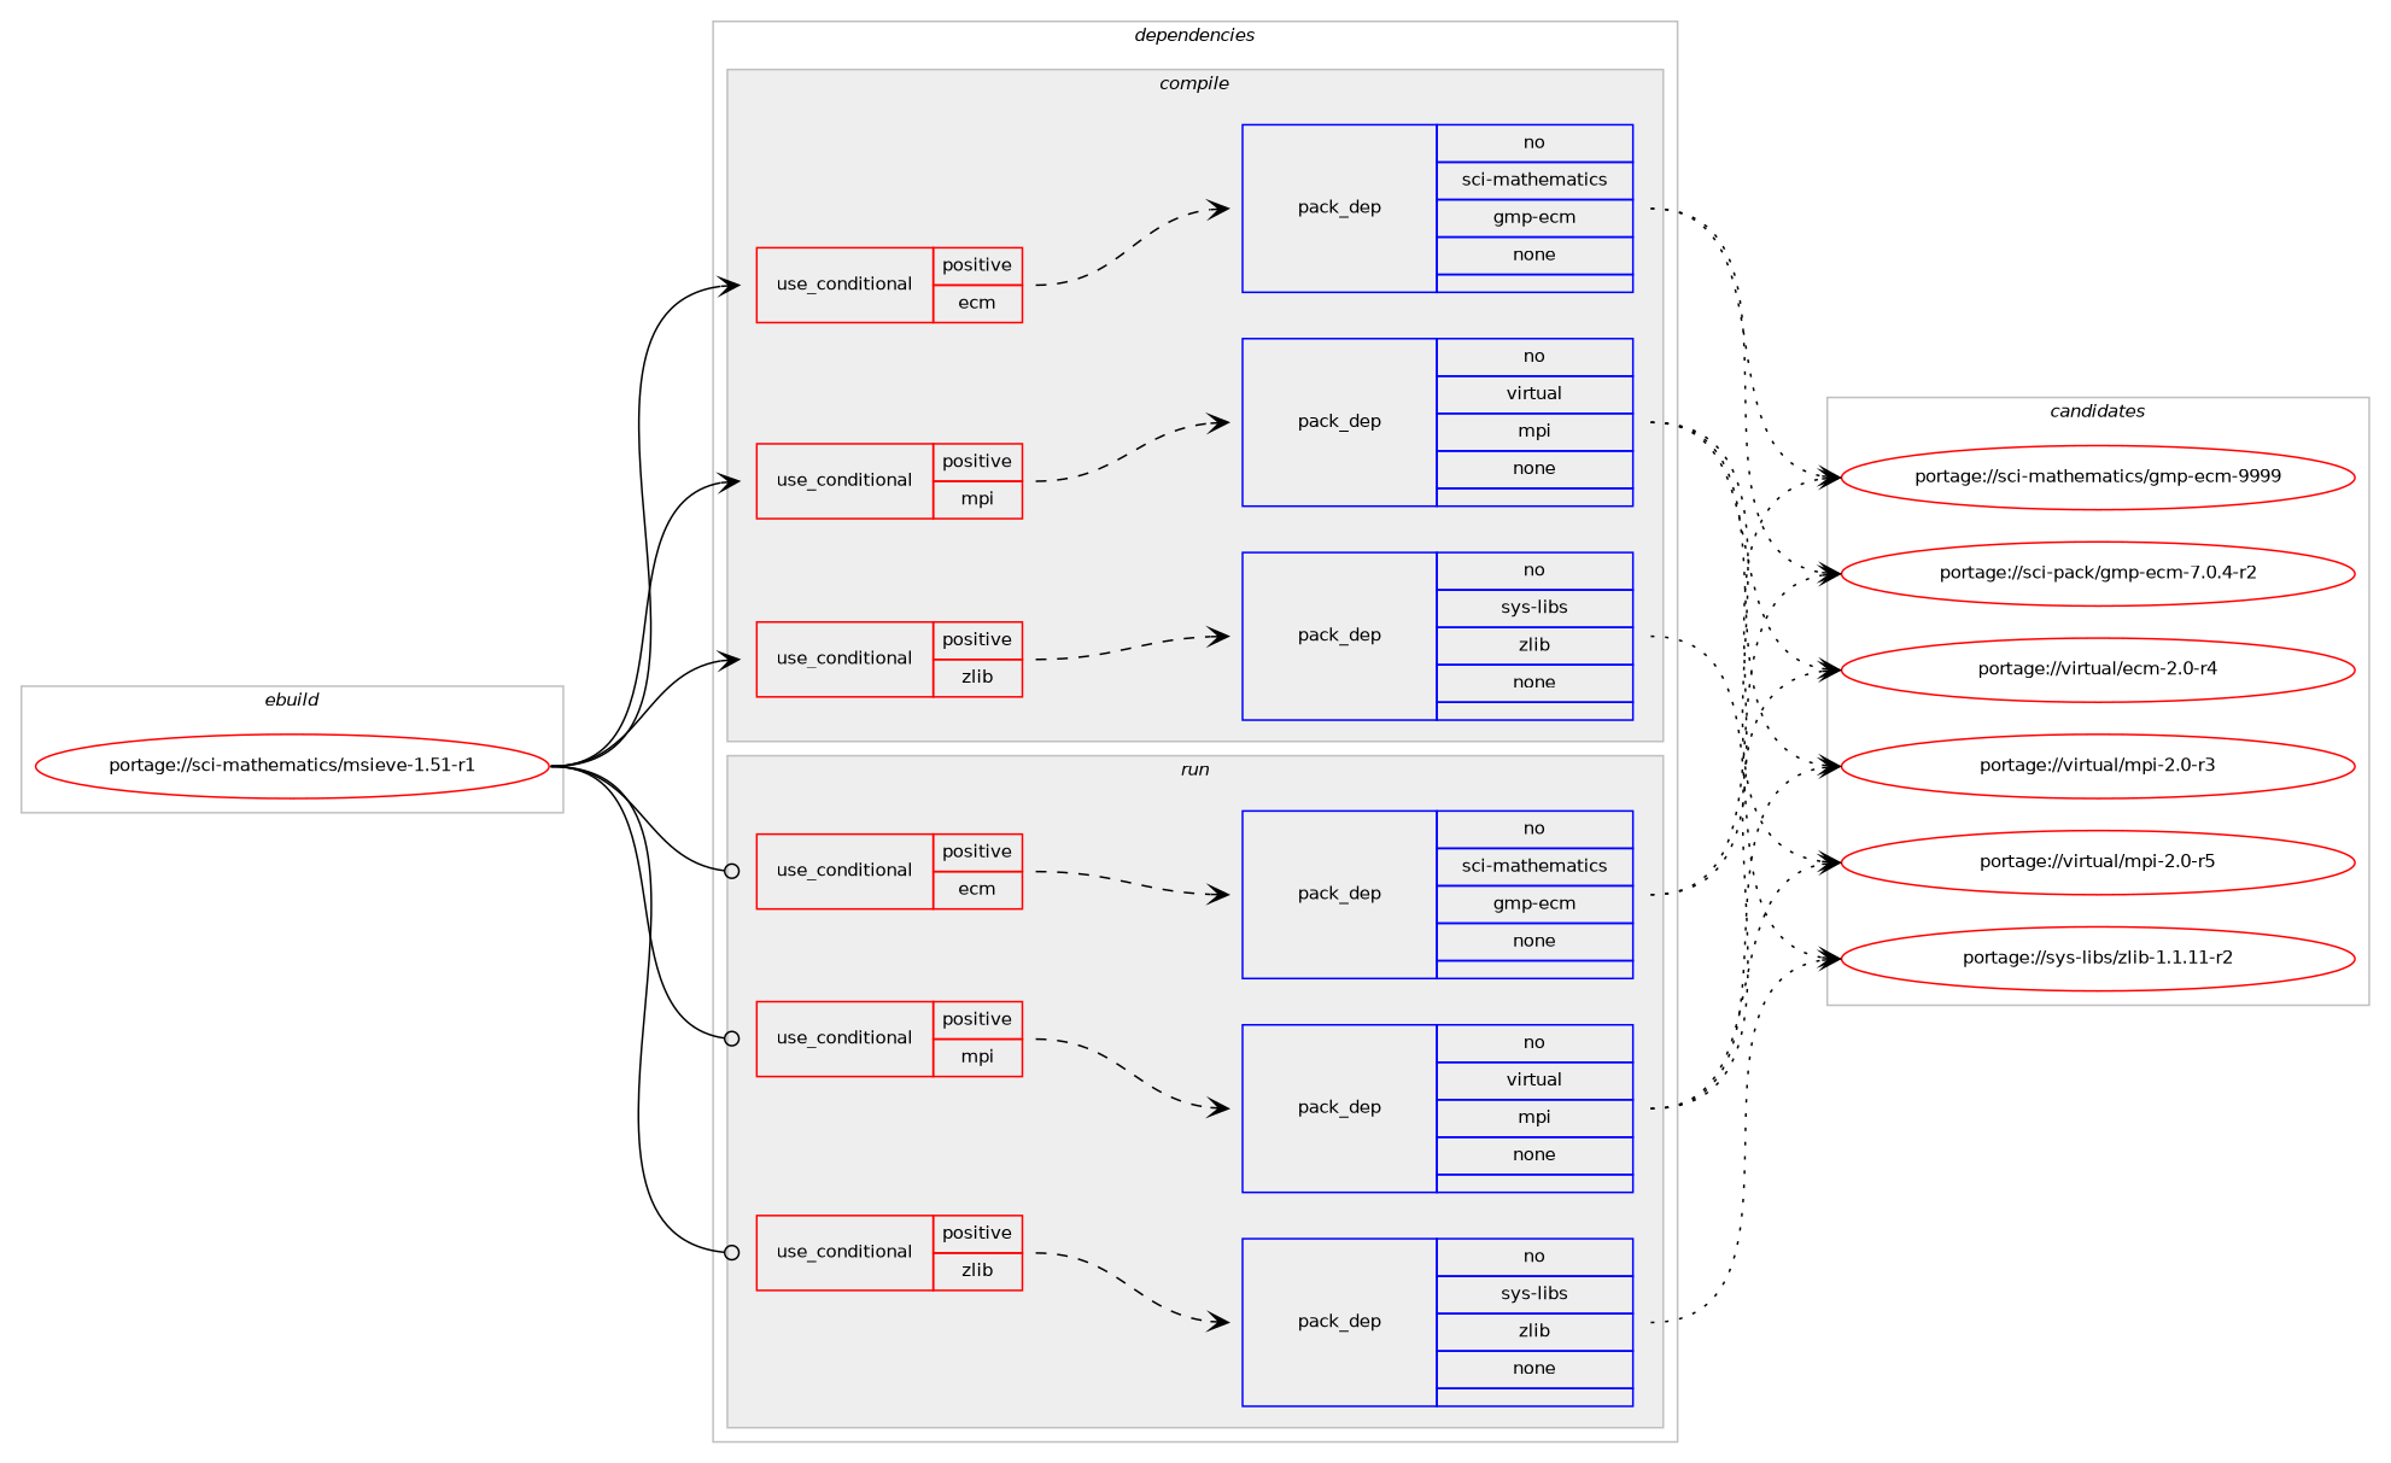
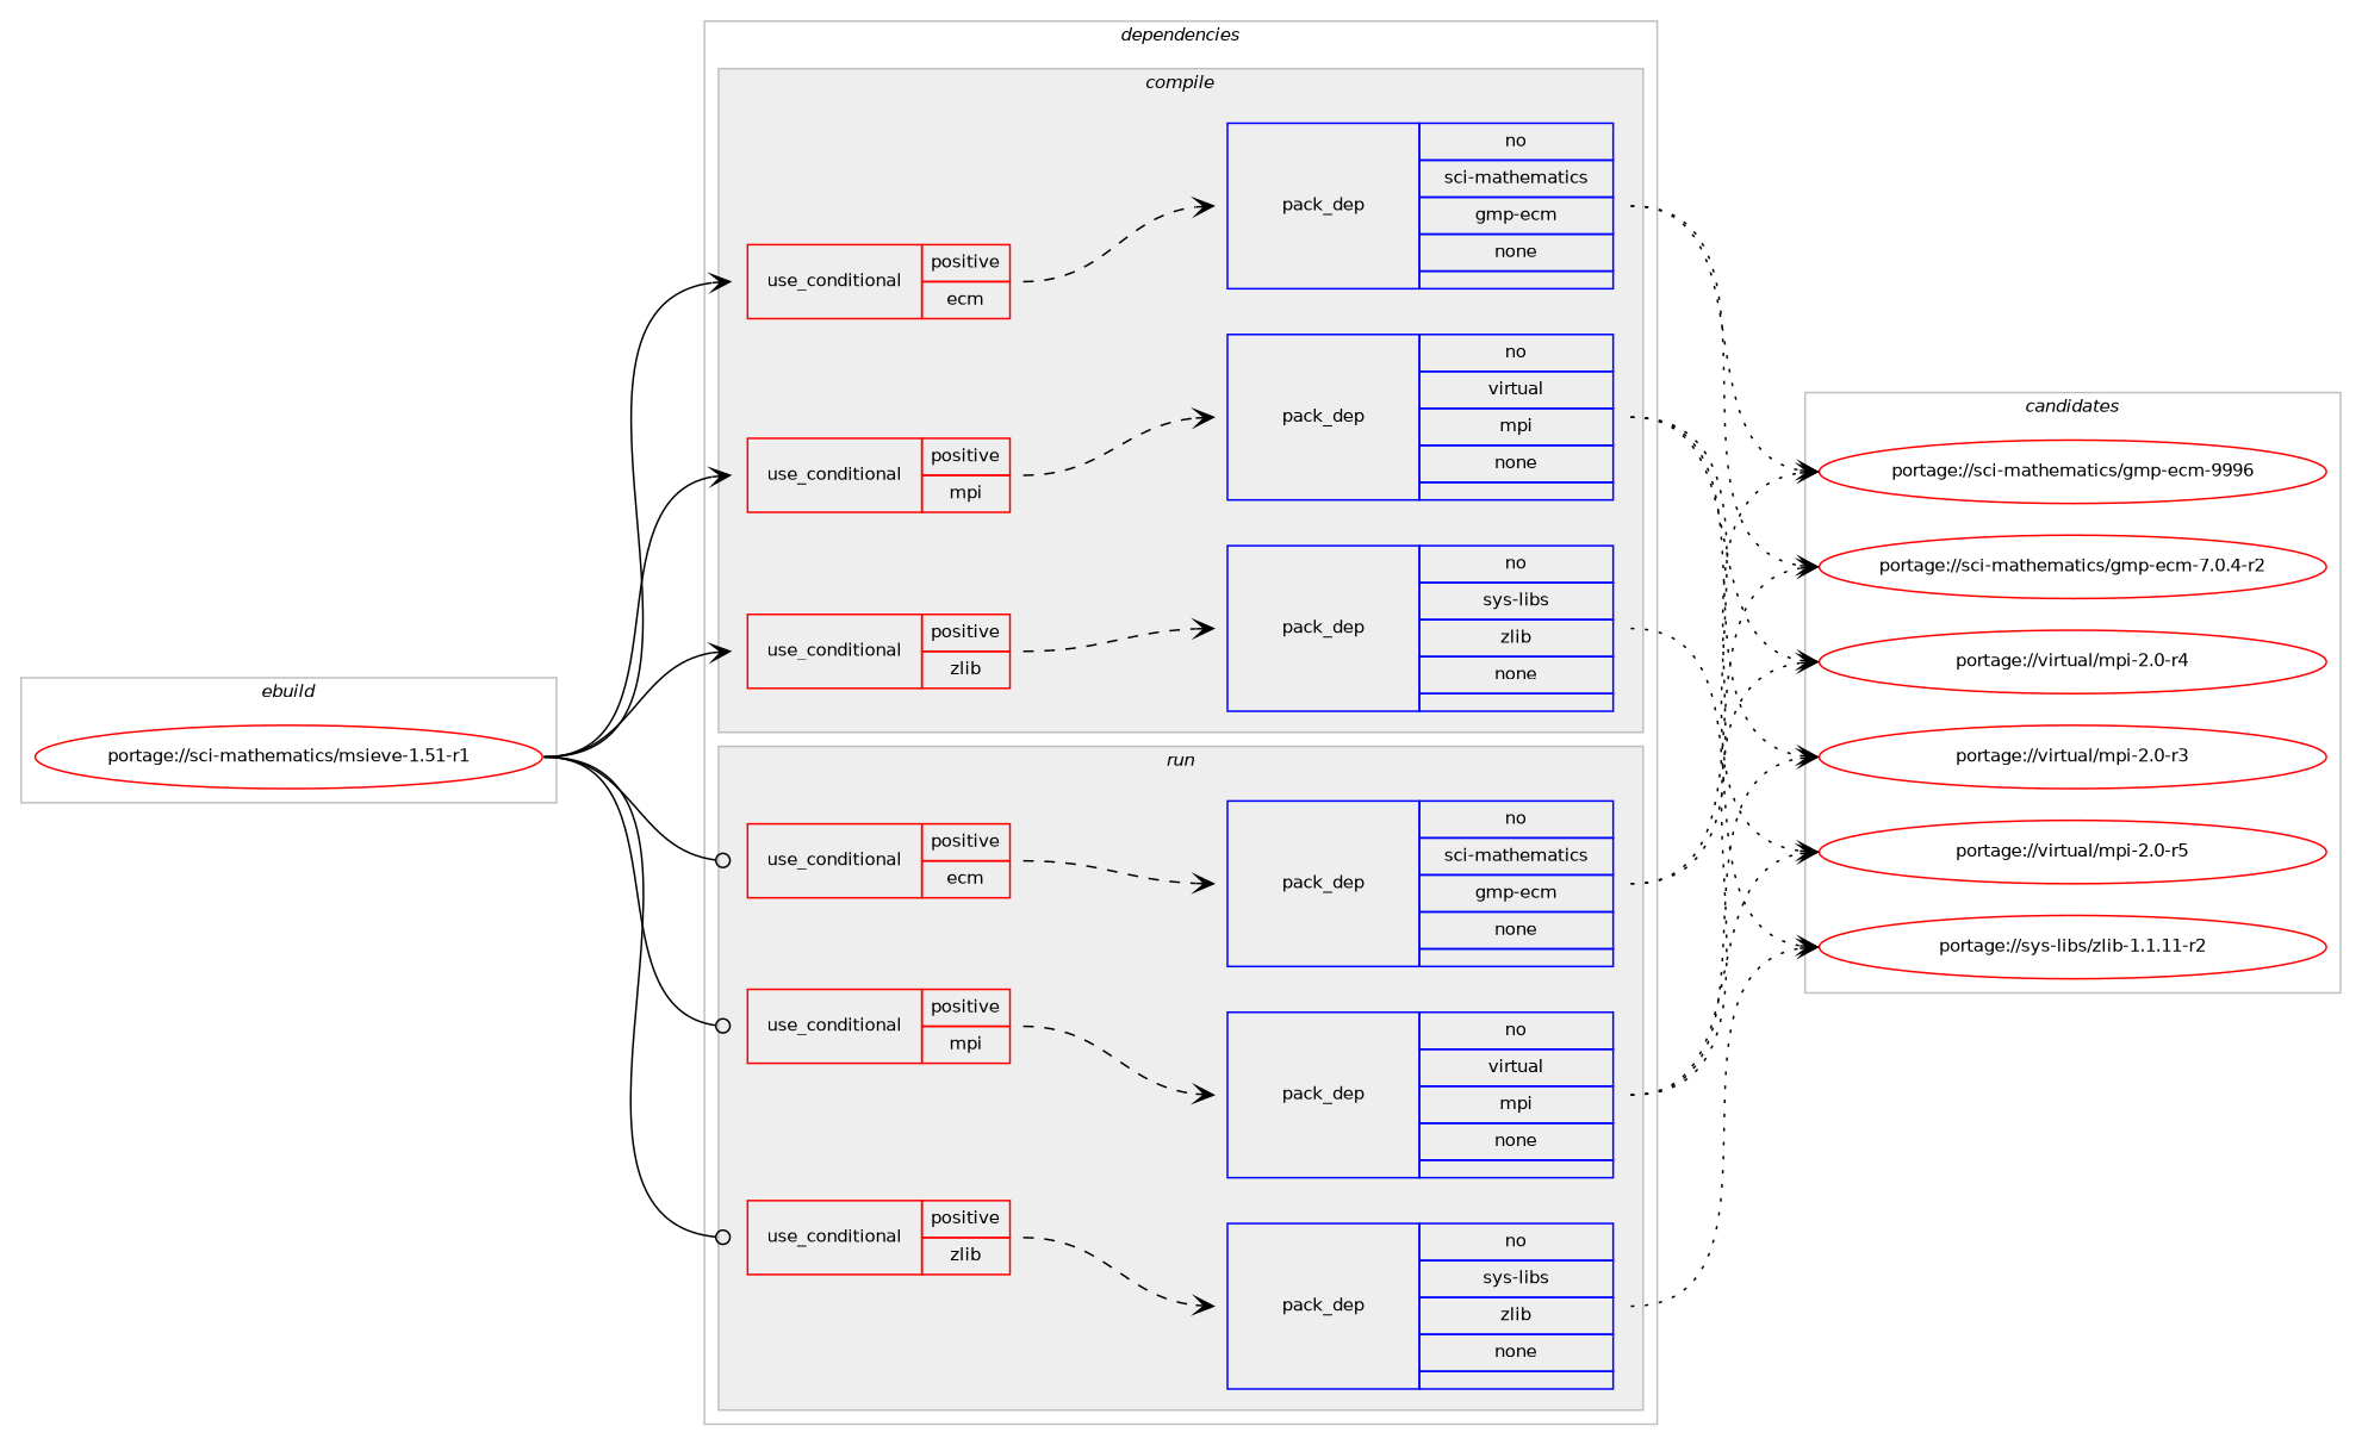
  digraph {
    compound=true
    concentrate=true
    fontname=Helvetica
    fontsize=10
    newrank=true
    rankdir=LR
    ranksep=1.5
    node [color=red fontname=Helvetica fontsize=10 shape=none]
    edge [arrowhead=vee headport=w style=dotted tailport=e weight=20]
    n1 [label="portage://sci-mathematics/msieve-1.51-r1" width=4 shape=""]
    n2 [color=blue label=<<TABLE BORDER="0" CELLBORDER="1" CELLSPACING="0" CELLPADDING="4" WIDTH="220"><TR><TD ROWSPAN="6" CELLPADDING="30">pack_dep</TD></TR><TR><TD WIDTH="110">no</TD></TR><TR><TD>sci-mathematics</TD></TR><TR><TD>gmp-ecm</TD></TR><TR><TD>none</TD></TR><TR><TD></TD></TR></TABLE>>]
    n3 [label=<<TABLE BORDER="0" CELLBORDER="1" CELLSPACING="0" CELLPADDING="4"><TR><TD ROWSPAN="3" CELLPADDING="10">use_conditional</TD></TR><TR><TD>positive</TD></TR><TR><TD>ecm</TD></TR></TABLE>>]
    n4 [color=blue label=<<TABLE BORDER="0" CELLBORDER="1" CELLSPACING="0" CELLPADDING="4" WIDTH="220"><TR><TD ROWSPAN="6" CELLPADDING="30">pack_dep</TD></TR><TR><TD WIDTH="110">no</TD></TR><TR><TD>virtual</TD></TR><TR><TD>mpi</TD></TR><TR><TD>none</TD></TR><TR><TD></TD></TR></TABLE>>]
    n5 [label=<<TABLE BORDER="0" CELLBORDER="1" CELLSPACING="0" CELLPADDING="4"><TR><TD ROWSPAN="3" CELLPADDING="10">use_conditional</TD></TR><TR><TD>positive</TD></TR><TR><TD>mpi</TD></TR></TABLE>>]
    n6 [color=blue label=<<TABLE BORDER="0" CELLBORDER="1" CELLSPACING="0" CELLPADDING="4" WIDTH="220"><TR><TD ROWSPAN="6" CELLPADDING="30">pack_dep</TD></TR><TR><TD WIDTH="110">no</TD></TR><TR><TD>sys-libs</TD></TR><TR><TD>zlib</TD></TR><TR><TD>none</TD></TR><TR><TD></TD></TR></TABLE>>]
    n7 [label=<<TABLE BORDER="0" CELLBORDER="1" CELLSPACING="0" CELLPADDING="4"><TR><TD ROWSPAN="3" CELLPADDING="10">use_conditional</TD></TR><TR><TD>positive</TD></TR><TR><TD>zlib</TD></TR></TABLE>>]
    n8 [color=blue label=<<TABLE BORDER="0" CELLBORDER="1" CELLSPACING="0" CELLPADDING="4" WIDTH="220"><TR><TD ROWSPAN="6" CELLPADDING="30">pack_dep</TD></TR><TR><TD WIDTH="110">no</TD></TR><TR><TD>sci-mathematics</TD></TR><TR><TD>gmp-ecm</TD></TR><TR><TD>none</TD></TR><TR><TD></TD></TR></TABLE>>]
    n9 [label=<<TABLE BORDER="0" CELLBORDER="1" CELLSPACING="0" CELLPADDING="4"><TR><TD ROWSPAN="3" CELLPADDING="10">use_conditional</TD></TR><TR><TD>positive</TD></TR><TR><TD>ecm</TD></TR></TABLE>>]
    n10 [color=blue label=<<TABLE BORDER="0" CELLBORDER="1" CELLSPACING="0" CELLPADDING="4" WIDTH="220"><TR><TD ROWSPAN="6" CELLPADDING="30">pack_dep</TD></TR><TR><TD WIDTH="110">no</TD></TR><TR><TD>virtual</TD></TR><TR><TD>mpi</TD></TR><TR><TD>none</TD></TR><TR><TD></TD></TR></TABLE>>]
    n11 [label=<<TABLE BORDER="0" CELLBORDER="1" CELLSPACING="0" CELLPADDING="4"><TR><TD ROWSPAN="3" CELLPADDING="10">use_conditional</TD></TR><TR><TD>positive</TD></TR><TR><TD>mpi</TD></TR></TABLE>>]
    n12 [color=blue label=<<TABLE BORDER="0" CELLBORDER="1" CELLSPACING="0" CELLPADDING="4" WIDTH="220"><TR><TD ROWSPAN="6" CELLPADDING="30">pack_dep</TD></TR><TR><TD WIDTH="110">no</TD></TR><TR><TD>sys-libs</TD></TR><TR><TD>zlib</TD></TR><TR><TD>none</TD></TR><TR><TD></TD></TR></TABLE>>]
    n13 [label=<<TABLE BORDER="0" CELLBORDER="1" CELLSPACING="0" CELLPADDING="4"><TR><TD ROWSPAN="3" CELLPADDING="10">use_conditional</TD></TR><TR><TD>positive</TD></TR><TR><TD>zlib</TD></TR></TABLE>>]
-   n14 [label="portage://sci-mathematics/gmp-ecm-9999" width=4 shape=""]
-   n15 [label="portage://sci-pack/gmp-ecm-7.0.4-r2" width=4 shape=""]
+   n14 [label="portage://sci-mathematics/gmp-ecm-9996" width=4 shape=""]
+   n15 [label="portage://sci-mathematics/gmp-ecm-7.0.4-r2" width=4 shape=""]
    n16 [label="portage://virtual/mpi-2.0-r5" width=4 shape=""]
-   n17 [label="portage://virtual/ecm-2.0-r4" width=4 shape=""]
+   n17 [label="portage://virtual/mpi-2.0-r4" width=4 shape=""]
    n18 [label="portage://virtual/mpi-2.0-r3" width=4 shape=""]
    n19 [label="portage://sys-libs/zlib-1.1.11-r2" width=4 shape=""]
    subgraph cluster_1 {
      color=gray
      label=<<i>ebuild</i>>
      rank=same
      n1
    }
    subgraph cluster_2 {
      color=gray
      label=<<i>dependencies</i>>
      subgraph cluster_3 {
        color=gray
        fillcolor="#eeeeee"
        label=<<i>compile</i>>
        style=filled
        subgraph sub_4 {
          color=gray
          fillcolor="#eeeeee"
          label=<<i>compile</i>>
          style=filled
          n3
          subgraph sub_5 {
            color=gray
            fillcolor="#eeeeee"
            label=<<i>compile</i>>
            style=filled
            n2
          }
        }
        subgraph sub_6 {
          color=gray
          fillcolor="#eeeeee"
          label=<<i>compile</i>>
          style=filled
          n5
          subgraph sub_7 {
            color=gray
            fillcolor="#eeeeee"
            label=<<i>compile</i>>
            style=filled
            n4
          }
        }
        subgraph sub_8 {
          color=gray
          fillcolor="#eeeeee"
          label=<<i>compile</i>>
          style=filled
          n7
          subgraph sub_9 {
            color=gray
            fillcolor="#eeeeee"
            label=<<i>compile</i>>
            style=filled
            n6
          }
        }
      }
      subgraph cluster_10 {
        color=gray
        fillcolor="#eeeeee"
        label=<<i>compile and run</i>>
        style=filled
      }
      subgraph cluster_11 {
        color=gray
        fillcolor="#eeeeee"
        label=<<i>run</i>>
        style=filled
        subgraph sub_12 {
          color=gray
          fillcolor="#eeeeee"
          label=<<i>run</i>>
          style=filled
          n9
          subgraph sub_13 {
            color=gray
            fillcolor="#eeeeee"
            label=<<i>run</i>>
            style=filled
            n8
          }
        }
        subgraph sub_14 {
          color=gray
          fillcolor="#eeeeee"
          label=<<i>run</i>>
          style=filled
          n11
          subgraph sub_15 {
            color=gray
            fillcolor="#eeeeee"
            label=<<i>run</i>>
            style=filled
            n10
          }
        }
        subgraph sub_16 {
          color=gray
          fillcolor="#eeeeee"
          label=<<i>run</i>>
          style=filled
          n13
          subgraph sub_17 {
            color=gray
            fillcolor="#eeeeee"
            label=<<i>run</i>>
            style=filled
            n12
          }
        }
      }
    }
    subgraph cluster_18 {
      color=gray
      label=<<i>candidates</i>>
      rank=same
      subgraph sub_19 {
        color=black
        label=<<i>candidates</i>>
        nodesep=1
        rank=same
        n14
        n15
      }
      subgraph sub_20 {
        color=black
        label=<<i>candidates</i>>
        nodesep=1
        rank=same
        n16
        n17
        n18
      }
      subgraph sub_21 {
        color=black
        label=<<i>candidates</i>>
        nodesep=1
        rank=same
        n19
      }
      subgraph sub_22 {
        color=black
        label=<<i>candidates</i>>
        nodesep=1
        rank=same
        n14
        n15
      }
      subgraph sub_23 {
        color=black
        label=<<i>candidates</i>>
        nodesep=1
        rank=same
        n16
        n17
        n18
      }
      subgraph sub_24 {
        color=black
        label=<<i>candidates</i>>
        nodesep=1
        rank=same
        n19
      }
    }
    n1 -> n3 [style=solid]
    n1 -> n5 [style=solid]
    n1 -> n7 [style=solid]
    n1 -> n9 [arrowhead=odot style=solid]
    n1 -> n11 [arrowhead=odot style=solid]
    n1 -> n13 [arrowhead=odot style=solid]
    n2 -> n14 [weight=100]
    n2 -> n15 [weight=100]
    n3 -> n2 [style=dashed]
    n4 -> n16 [weight=100]
    n4 -> n17 [weight=100]
    n4 -> n18 [weight=100]
    n5 -> n4 [style=dashed]
    n6 -> n19 [weight=100]
    n7 -> n6 [style=dashed]
    n8 -> n14 [weight=100]
    n8 -> n15 [weight=100]
    n9 -> n8 [style=dashed]
    n10 -> n16 [weight=100]
    n10 -> n17 [weight=100]
    n10 -> n18 [weight=100]
    n11 -> n10 [style=dashed]
    n12 -> n19 [weight=100]
    n13 -> n12 [style=dashed]
  }
